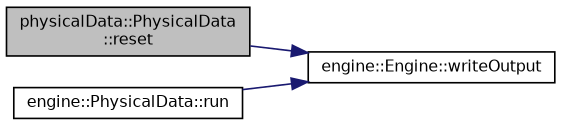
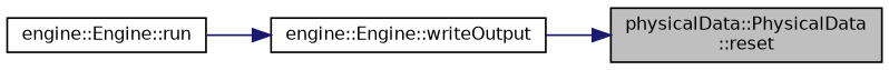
  digraph {
    rankdir=RL
    node [color=black fillcolor=white fontname=Helvetica fontsize=10 shape=record style=filled]
    edge [color=midnightblue dir=back fontname=Helvetica fontsize=10 labelfontname=Helvetica labelfontsize=10 style=solid]
    n1 [fillcolor=grey75 fontcolor=black height=0.2 label="physicalData::PhysicalData\l::reset" width=0.4]
    n2 [height=0.2 label="engine::Engine::writeOutput" width=0.4]
-   n3 [height=0.2 label="engine::PhysicalData::run" width=0.4]
-   n2 -> n1
+   n3 [height=0.2 label="engine::Engine::run" width=0.4]
+   n1 -> n2
    n2 -> n3
  }
